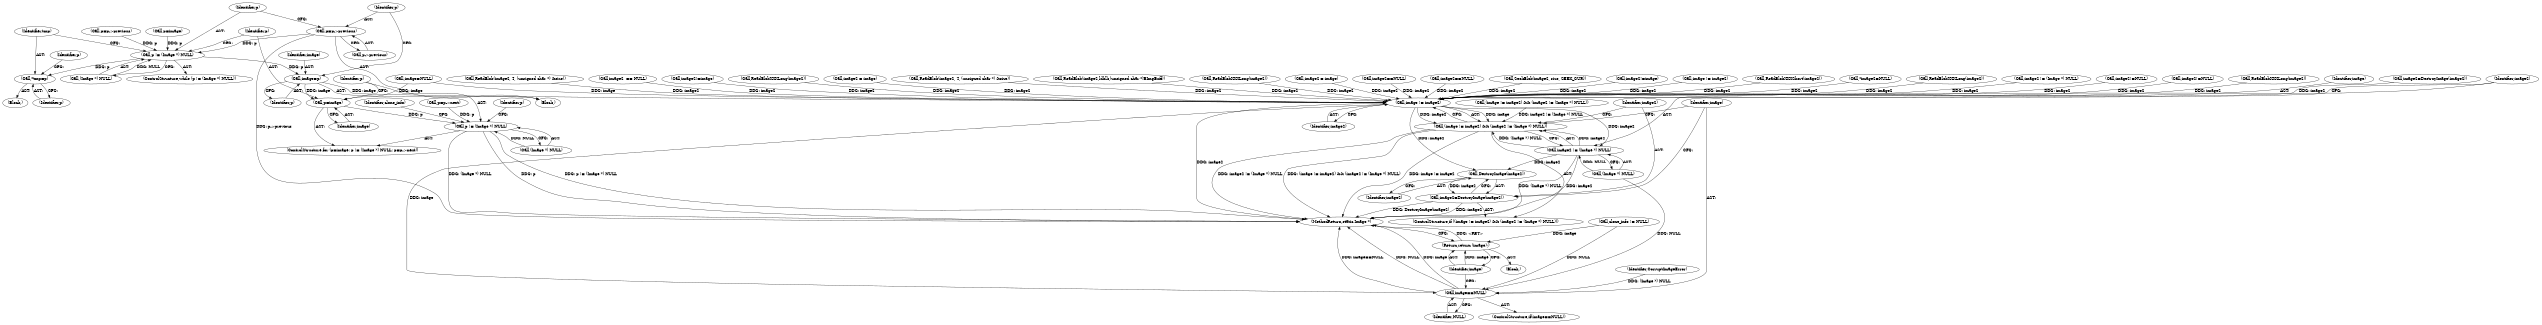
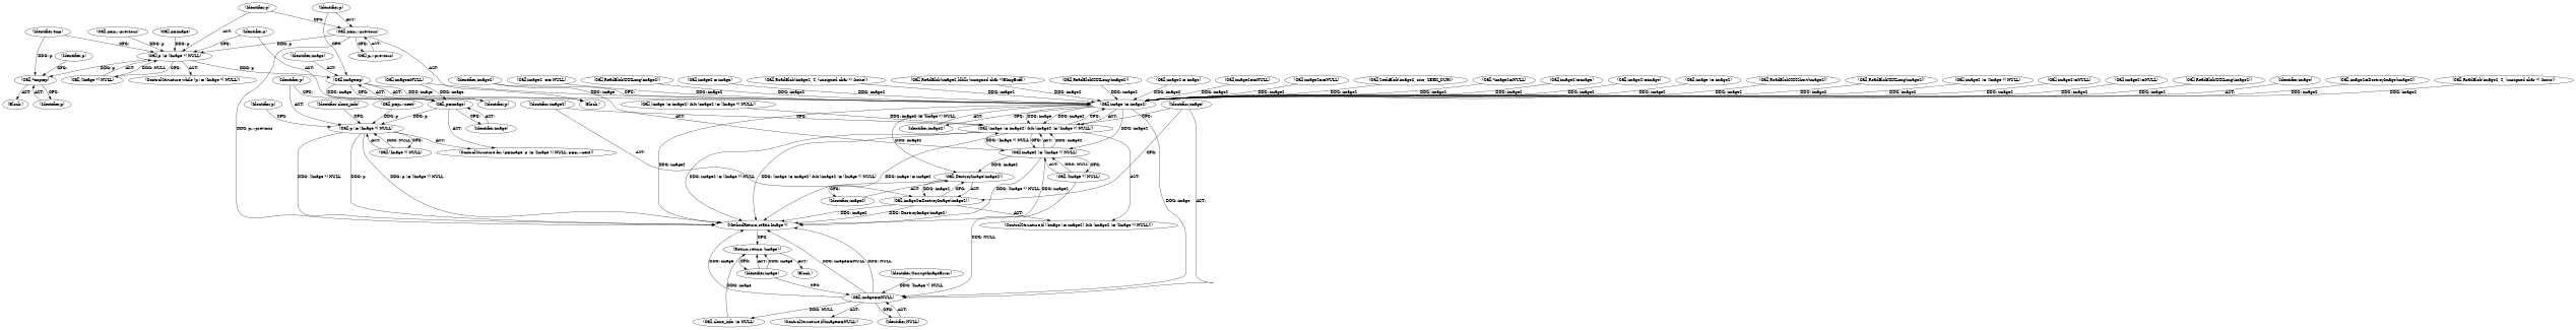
  digraph {
    n1 [label="(Call,p=p->previous)"]
    n2 [label="(Call,p != (Image *) NULL)"]
    n3 [label="(Block,)"]
    n4 [label="(Call,p->previous)"]
    n5 [label="(MethodReturn,static Image *)"]
    n6 [label="(Call,*tmp=p)"]
    n7 [label="(Call,image=p)"]
    n8 [label="(Call,(Image *) NULL)"]
    n9 [label="(ControlStructure,while (p != (Image *) NULL))"]
    n10 [label="(Return,return (image);)"]
    n11 [label="(Identifier,p)"]
    n12 [label="(Block,)"]
    n13 [label="(Call,p=image)"]
    n14 [label="(Call,image != image2)"]
    n15 [label="(Identifier,p)"]
    n16 [label="(Call,p != (Image *) NULL)"]
    n17 [label="(Identifier,image)"]
    n18 [label="(ControlStructure,for (p=image; p != (Image *) NULL; p=p->next))"]
    n19 [label="(Call,(image != image2) && (image2 != (Image *) NULL))"]
    n20 [label="(Call,image2 != (Image *) NULL)"]
    n21 [label="(Call,DestroyImage(image2))"]
    n22 [label="(Call,image==NULL)"]
    n23 [label="(Identifier,image2)"]
    n24 [label="(Call,(Image *) NULL)"]
    n25 [label="(ControlStructure,if ((image != image2) && (image2 != (Image *) NULL)))"]
    n26 [label="(Call,(Image *) NULL)"]
    n27 [label="(Call,image2=DestroyImage(image2))"]
    n28 [label="(Identifier,image2)"]
    n29 [label="(Identifier,NULL)"]
    n30 [label="(ControlStructure,if(image==NULL))"]
    n31 [label="(Identifier,image)"]
    n32 [label="(Block,)"]
    n33 [label="(Call,*image2=NULL)"]
    n34 [label="(Identifier,image2)"]
    n35 [label="(Call,image2!=image)"]
    n36 [label="(Call,image2!=image)"]
    n37 [label="(Identifier,p)"]
    n38 [label="(Call,image != image2)"]
    n39 [label="(Call,ReadBlobXXXShort(image2))"]
    n40 [label="(Identifier,p)"]
    n41 [label="(Call,(image != image2) && (image2 != (Image *) NULL))"]
    n42 [label="(Call,image=NULL)"]
    n43 [label="(Call,ReadBlobXXXLong(image2))"]
    n44 [label="(Call,image2 != (Image *) NULL)"]
    n45 [label="(Call,image2!=NULL)"]
    n46 [label="(Call,p=p->previous)"]
    n47 [label="(Call,image2!=NULL)"]
    n48 [label="(Identifier,p)"]
    n49 [label="(Call,ReadBlobXXXLong(image2))"]
    n50 [label="(Identifier,image)"]
    n51 [label="(Call,image2=DestroyImage(image2))"]
    n52 [label="(Identifier,tmp)"]
    n53 [label="(Identifier,p)"]
    n54 [label="(Identifier,p)"]
    n55 [label="(Call,ReadBlob(image2, 4, (unsigned char *) &size))"]
    n56 [label="(Call,image2  == NULL)"]
    n57 [label="(Identifier,image2)"]
    n58 [label="(Identifier,clone_info)"]
    n59 [label="(Call,ReadBlobXXXLong(image2))"]
    n60 [label="(Identifier,image)"]
    n61 [label="(Call,image2 = image)"]
    n62 [label="(Call,ReadBlob(image2, 4, (unsigned char *) &size))"]
    n63 [label="(Call,ReadBlob(image2,ldblk,(unsigned char *)BImgBuff))"]
    n64 [label="(Call,p=p->next)"]
    n65 [label="(Call,clone_info != NULL)"]
    n66 [label="(Call,ReadBlobXXXLong(image2))"]
    n67 [label="(Identifier,p)"]
    n68 [label="(Identifier,image)"]
    n69 [label="(Call,p=image)"]
    n70 [label="(Call,image2 = image)"]
    n71 [label="(Identifier,CorruptImageError)"]
    n72 [label="(Call,image2==NULL)"]
    n73 [label="(Call,image2==NULL)"]
    n74 [label="(Call,SeekBlob(image2, size, SEEK_CUR))"]
    n1 -> n2 [label="DDG: p"]
    n1 -> n3 [label="AST: "]
    n1 -> n4 [label="CFG: "]
    n1 -> n5 [label="DDG: p->previous"]
    n2 -> n6 [label="DDG: p"]
    n2 -> n7 [label="DDG: p"]
    n2 -> n8 [label="CFG: "]
    n2 -> n9 [label="AST: "]
    n4 -> n1 [label="AST: "]
    n5 -> n10 [label="CFG: "]
    n6 -> n11 [label="CFG: "]
    n6 -> n12 [label="AST: "]
    n7 -> n3 [label="AST: "]
    n7 -> n13 [label="DDG: image"]
    n7 -> n14 [label="DDG: image"]
    n7 -> n15 [label="CFG: "]
    n8 -> n2 [label="AST: "]
    n8 -> n2 [label="DDG: NULL"]
-   n10 -> n5 [label="DDG: <RET>"]
    n10 -> n31 [label="CFG: "]
    n10 -> n32 [label="AST: "]
    n11 -> n6 [label="AST: "]
    n13 -> n16 [label="DDG: p"]
    n13 -> n17 [label="CFG: "]
    n13 -> n18 [label="AST: "]
    n14 -> n5 [label="DDG: image2"]
    n14 -> n19 [label="AST: "]
    n14 -> n19 [label="DDG: image"]
    n14 -> n19 [label="DDG: image2"]
    n14 -> n20 [label="DDG: image2"]
    n14 -> n21 [label="DDG: image2"]
    n14 -> n22 [label="DDG: image"]
    n14 -> n23 [label="CFG: "]
    n15 -> n7 [label="AST: "]
    n16 -> n5 [label="DDG: p != (Image *) NULL"]
    n16 -> n5 [label="DDG: (Image *) NULL"]
    n16 -> n5 [label="DDG: p"]
    n16 -> n18 [label="AST: "]
    n16 -> n24 [label="CFG: "]
    n17 -> n13 [label="AST: "]
    n19 -> n5 [label="DDG: (image != image2) && (image2 != (Image *) NULL)"]
    n19 -> n5 [label="DDG: image != image2"]
    n19 -> n5 [label="DDG: image2 != (Image *) NULL"]
    n19 -> n14 [label="CFG: "]
    n19 -> n20 [label="CFG: "]
    n19 -> n25 [label="AST: "]
    n20 -> n5 [label="DDG: image2"]
    n20 -> n5 [label="DDG: (Image *) NULL"]
    n20 -> n19 [label="AST: "]
    n20 -> n19 [label="DDG: image2"]
    n20 -> n19 [label="DDG: (Image *) NULL"]
    n20 -> n21 [label="DDG: image2"]
    n20 -> n26 [label="CFG: "]
    n21 -> n27 [label="AST: "]
    n21 -> n27 [label="DDG: image2"]
    n21 -> n28 [label="CFG: "]
    n22 -> n5 [label="DDG: image"]
    n22 -> n5 [label="DDG: image==NULL"]
    n22 -> n5 [label="DDG: NULL"]
    n22 -> n29 [label="CFG: "]
    n22 -> n30 [label="AST: "]
    n23 -> n14 [label="AST: "]
    n24 -> n16 [label="AST: "]
    n24 -> n16 [label="DDG: NULL"]
    n26 -> n20 [label="AST: "]
    n26 -> n20 [label="DDG: NULL"]
    n26 -> n22 [label="DDG: NULL"]
    n27 -> n5 [label="DDG: DestroyImage(image2)"]
    n27 -> n5 [label="DDG: image2"]
    n27 -> n21 [label="CFG: "]
    n27 -> n25 [label="AST: "]
    n28 -> n21 [label="AST: "]
    n29 -> n22 [label="AST: "]
    n31 -> n10 [label="AST: "]
    n31 -> n10 [label="DDG: image"]
    n31 -> n22 [label="CFG: "]
    n33 -> n14 [label="DDG: image2"]
    n34 -> n19 [label="CFG: "]
    n34 -> n27 [label="AST: "]
    n35 -> n14 [label="DDG: image2"]
    n36 -> n14 [label="DDG: image2"]
    n37 -> n1 [label="AST: "]
    n37 -> n7 [label="CFG: "]
    n38 -> n14 [label="DDG: image2"]
    n39 -> n14 [label="DDG: image2"]
    n40 -> n1 [label="CFG: "]
    n40 -> n2 [label="AST: "]
    n41 -> n19 [label="DDG: image2 != (Image *) NULL"]
    n42 -> n13 [label="DDG: image"]
    n42 -> n14 [label="DDG: image"]
    n43 -> n14 [label="DDG: image2"]
    n44 -> n14 [label="DDG: image2"]
    n45 -> n14 [label="DDG: image2"]
    n46 -> n2 [label="DDG: p"]
    n47 -> n14 [label="DDG: image2"]
    n48 -> n16 [label="CFG: "]
    n49 -> n14 [label="DDG: image2"]
    n50 -> n14 [label="AST: "]
    n51 -> n14 [label="DDG: image2"]
    n52 -> n2 [label="CFG: "]
-   n52 -> n6 [label="AST: "]
+   n52 -> n6 [label="DDG: p"]
    n53 -> n13 [label="CFG: "]
    n53 -> n16 [label="AST: "]
    n54 -> n2 [label="CFG: "]
    n54 -> n13 [label="AST: "]
    n55 -> n14 [label="DDG: image2"]
    n56 -> n14 [label="DDG: image2"]
    n57 -> n14 [label="CFG: "]
    n57 -> n20 [label="AST: "]
    n58 -> n16 [label="CFG: "]
    n59 -> n14 [label="DDG: image2"]
    n60 -> n7 [label="AST: "]
    n61 -> n14 [label="DDG: image2"]
    n62 -> n14 [label="DDG: image2"]
    n63 -> n14 [label="DDG: image2"]
    n64 -> n16 [label="DDG: p"]
    n65 -> n10 [label="DDG: image"]
-   n65 -> n22 [label="DDG: NULL"]
+   n22 -> n65 [label="DDG: NULL"]
    n66 -> n14 [label="DDG: image2"]
    n67 -> n6 [label="CFG: "]
    n68 -> n19 [label="CFG: "]
    n68 -> n22 [label="AST: "]
    n68 -> n27 [label="CFG: "]
    n69 -> n2 [label="DDG: p"]
    n70 -> n14 [label="DDG: image2"]
    n71 -> n22 [label="DDG: (Image *) NULL"]
    n72 -> n14 [label="DDG: image2"]
    n73 -> n14 [label="DDG: image2"]
    n74 -> n14 [label="DDG: image2"]
  }
